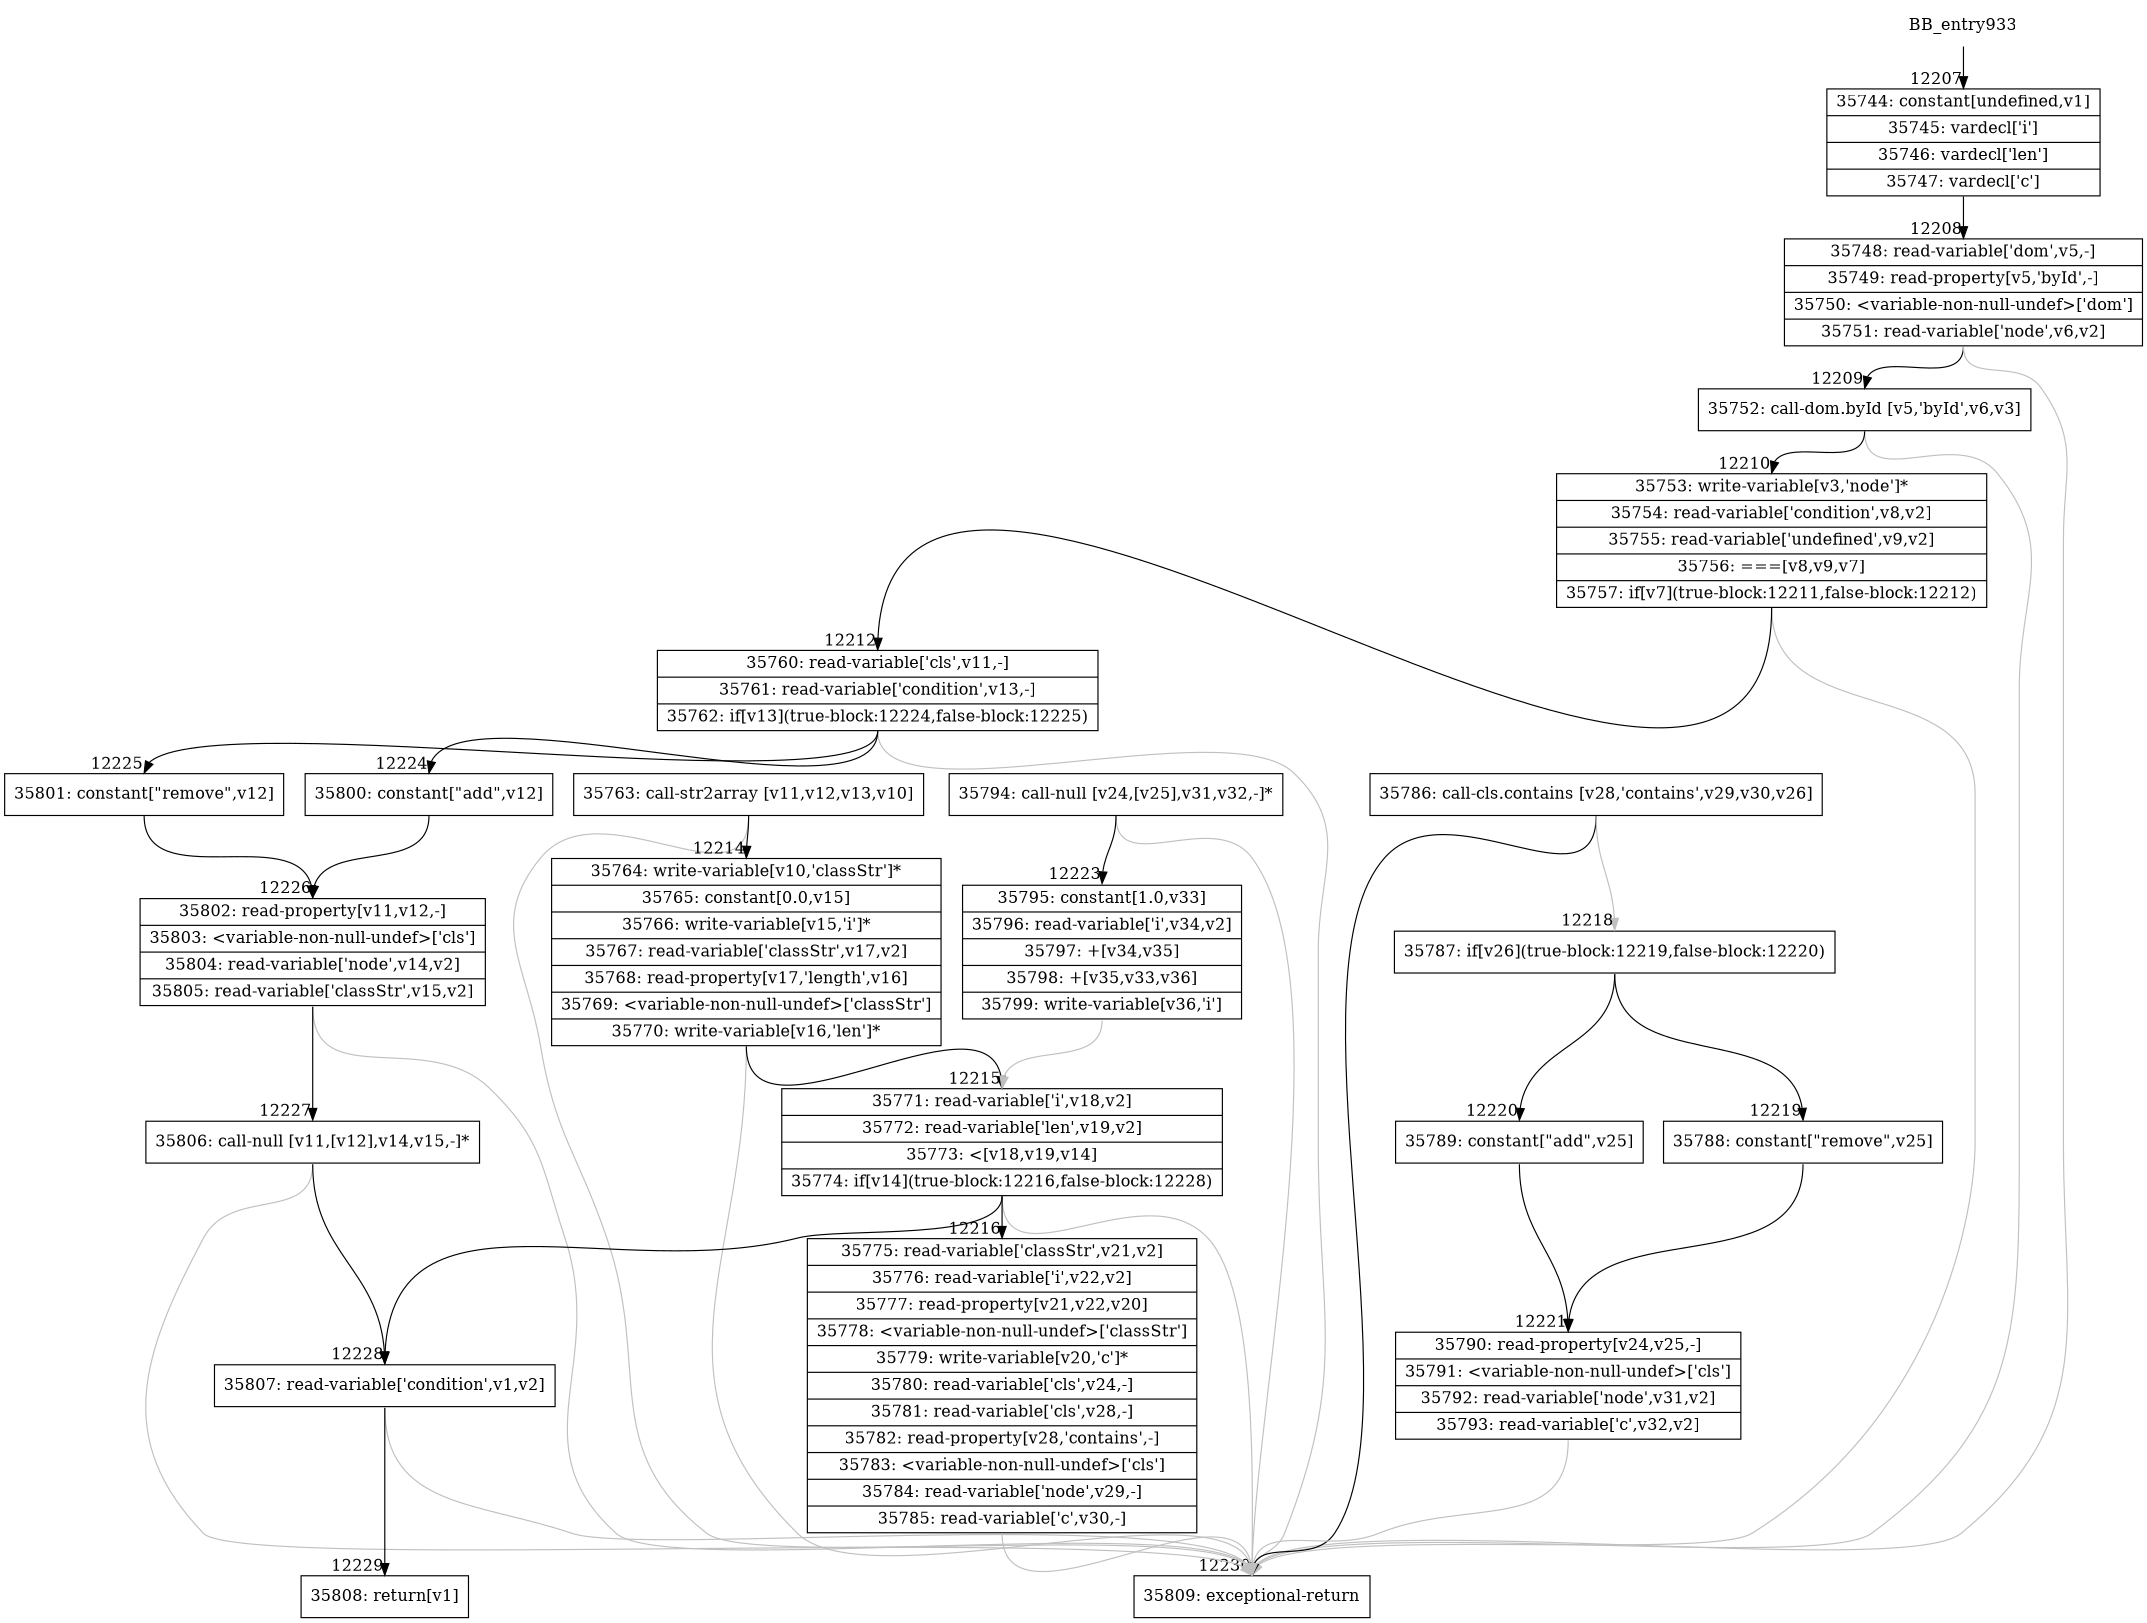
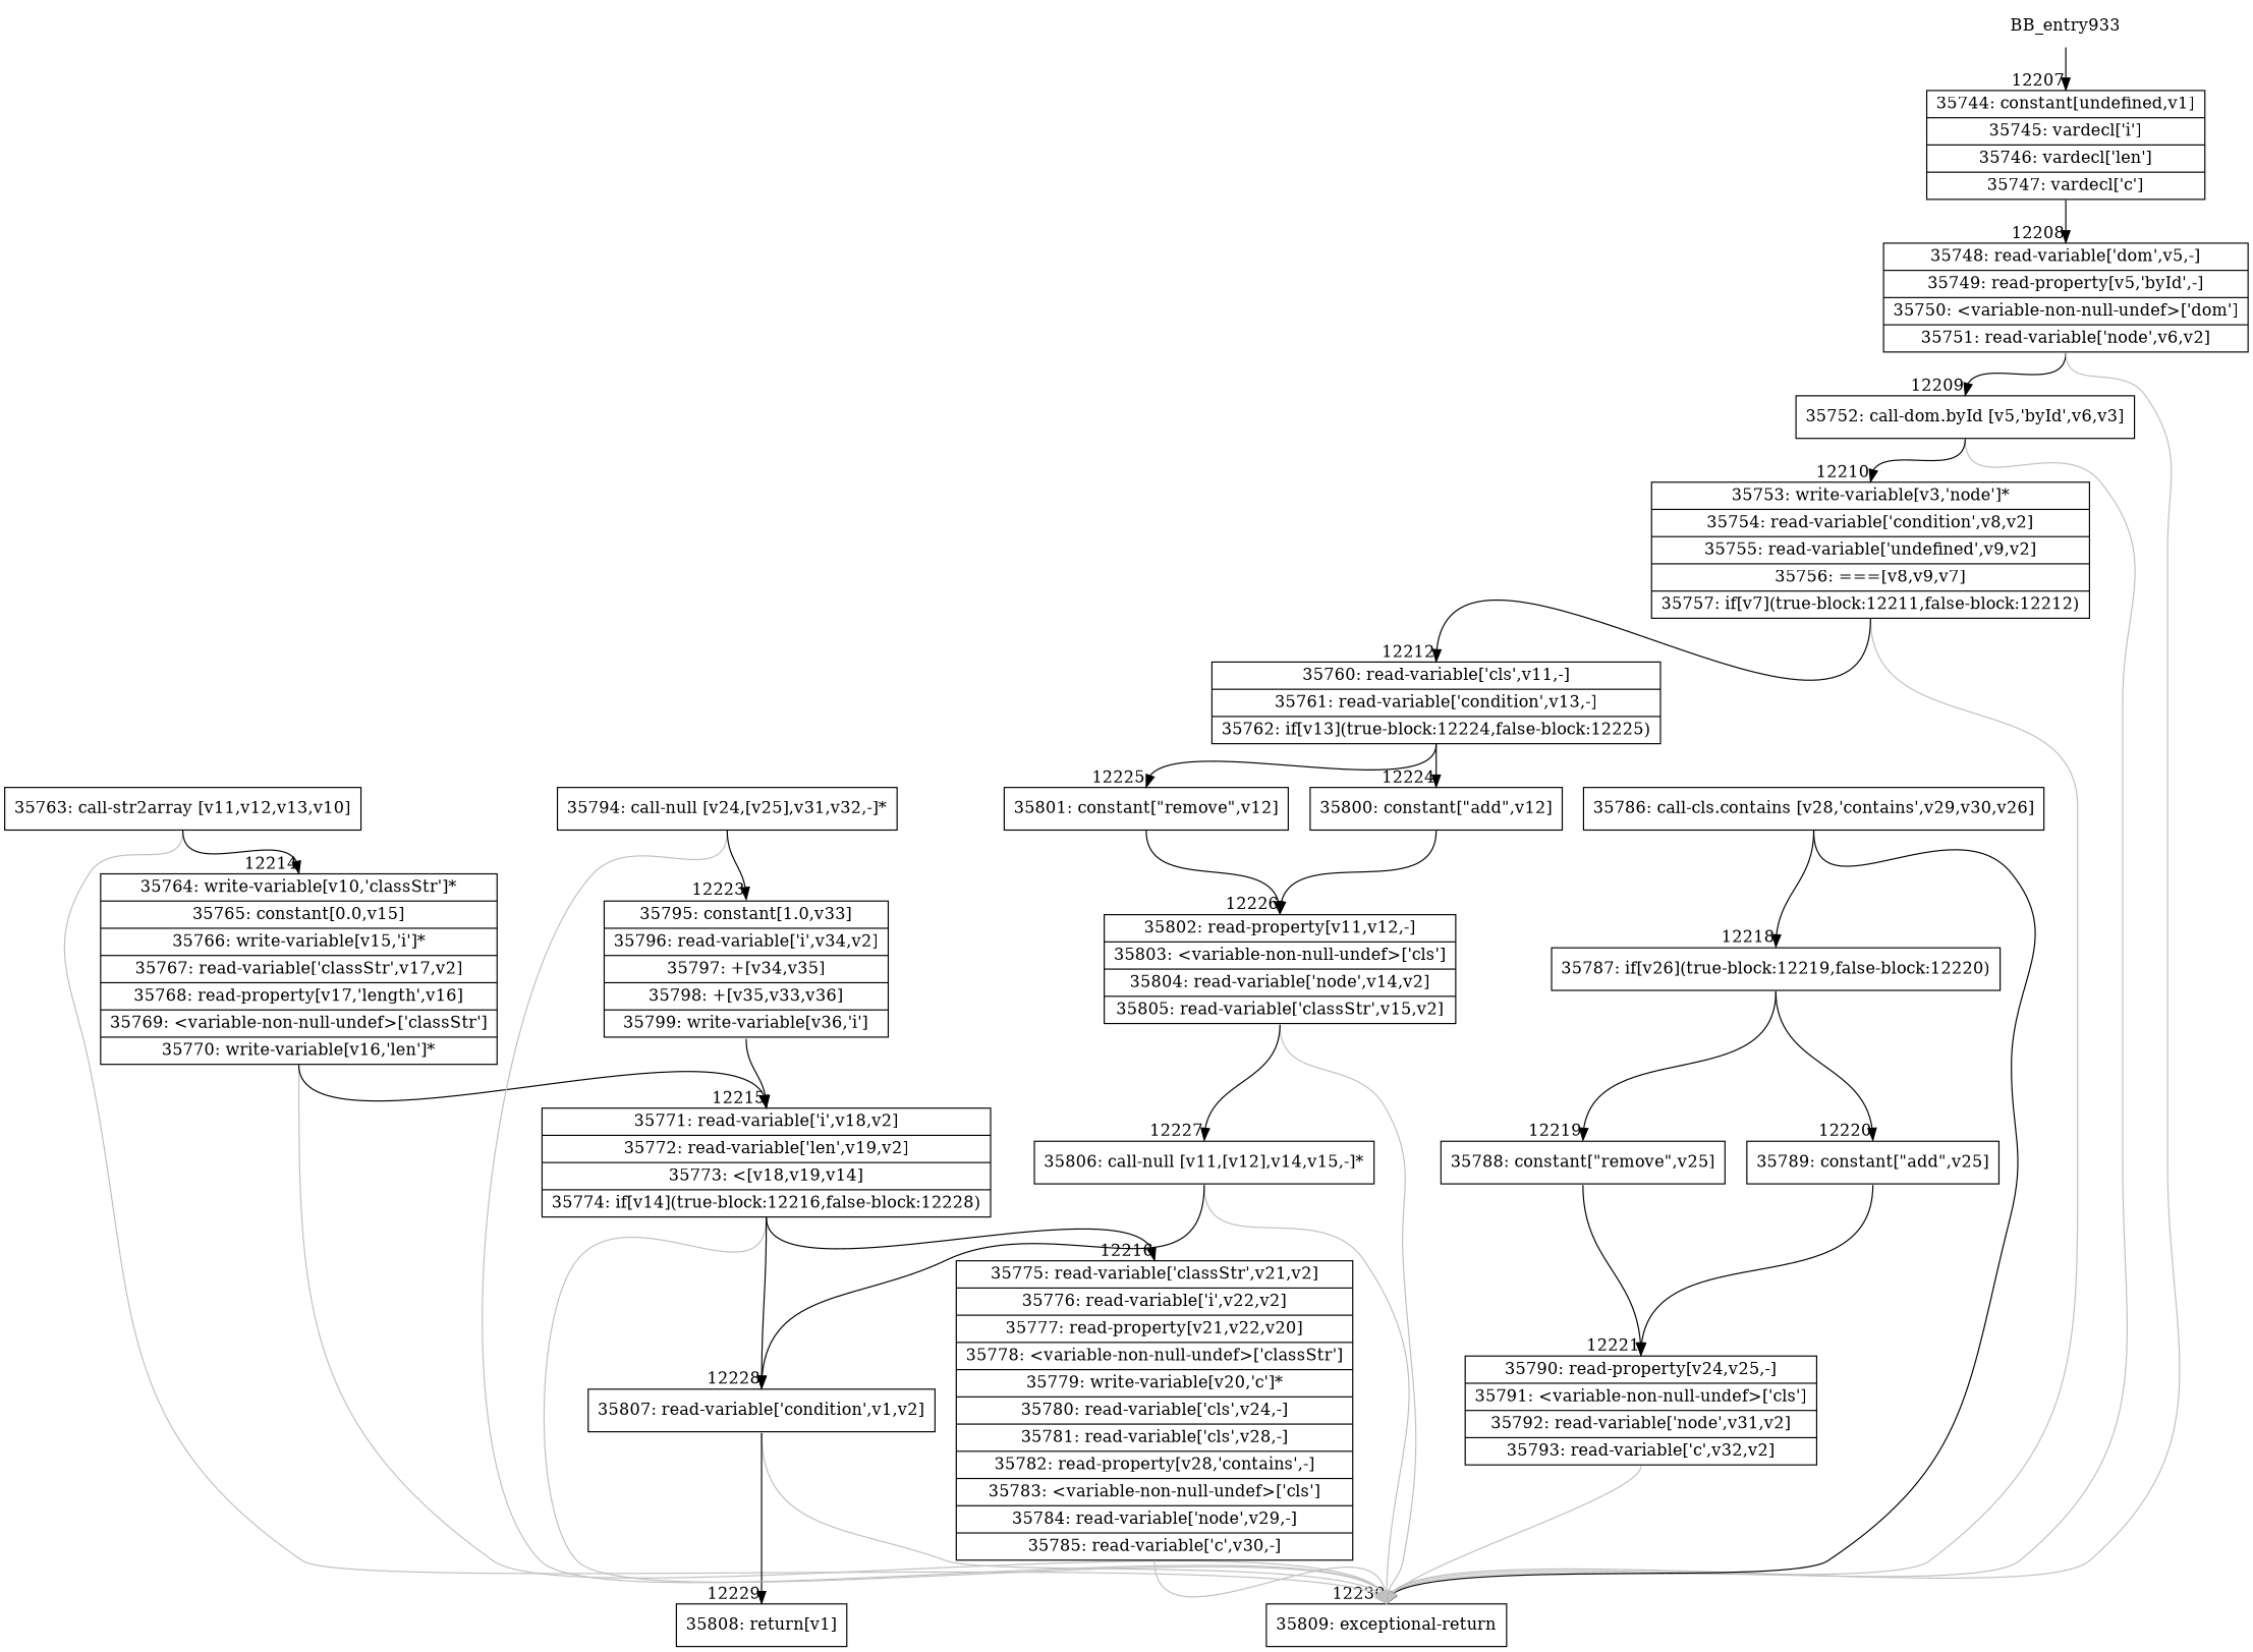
  digraph {
    rankdir=TD
    node [shape=record]
    edge [headport=n tailport=s]
    n1 [label=BB_entry933 shape=none]
    n2 [label="{35744: constant[undefined,v1]|35745: vardecl['i']|35746: vardecl['len']|35747: vardecl['c']}"]
    n3 [label="{35748: read-variable['dom',v5,-]|35749: read-property[v5,'byId',-]|35750: \<variable-non-null-undef\>['dom']|35751: read-variable['node',v6,v2]}"]
    n4 [label="{35752: call-dom.byId [v5,'byId',v6,v3]}"]
    n5 [label="{35809: exceptional-return}"]
    n6 [label="{35753: write-variable[v3,'node']*|35754: read-variable['condition',v8,v2]|35755: read-variable['undefined',v9,v2]|35756: ===[v8,v9,v7]|35757: if[v7](true-block:12211,false-block:12212)}"]
    n7 [label="{35760: read-variable['cls',v11,-]|35761: read-variable['condition',v13,-]|35762: if[v13](true-block:12224,false-block:12225)}"]
    n8 [label="{35800: constant[\"add\",v12]}"]
    n9 [label="{35801: constant[\"remove\",v12]}"]
    n10 [label="{35763: call-str2array [v11,v12,v13,v10]}"]
    n11 [label="{35764: write-variable[v10,'classStr']*|35765: constant[0.0,v15]|35766: write-variable[v15,'i']*|35767: read-variable['classStr',v17,v2]|35768: read-property[v17,'length',v16]|35769: \<variable-non-null-undef\>['classStr']|35770: write-variable[v16,'len']*}"]
    n12 [label="{35802: read-property[v11,v12,-]|35803: \<variable-non-null-undef\>['cls']|35804: read-variable['node',v14,v2]|35805: read-variable['classStr',v15,v2]}"]
    n13 [label="{35771: read-variable['i',v18,v2]|35772: read-variable['len',v19,v2]|35773: \<[v18,v19,v14]|35774: if[v14](true-block:12216,false-block:12228)}"]
    n14 [label="{35806: call-null [v11,[v12],v14,v15,-]*}"]
    n15 [label="{35775: read-variable['classStr',v21,v2]|35776: read-variable['i',v22,v2]|35777: read-property[v21,v22,v20]|35778: \<variable-non-null-undef\>['classStr']|35779: write-variable[v20,'c']*|35780: read-variable['cls',v24,-]|35781: read-variable['cls',v28,-]|35782: read-property[v28,'contains',-]|35783: \<variable-non-null-undef\>['cls']|35784: read-variable['node',v29,-]|35785: read-variable['c',v30,-]}"]
    n16 [label="{35807: read-variable['condition',v1,v2]}"]
    n17 [label="{35808: return[v1]}"]
    n18 [label="{35786: call-cls.contains [v28,'contains',v29,v30,v26]}"]
    n19 [label="{35787: if[v26](true-block:12219,false-block:12220)}"]
    n20 [label="{35788: constant[\"remove\",v25]}"]
    n21 [label="{35789: constant[\"add\",v25]}"]
    n22 [label="{35790: read-property[v24,v25,-]|35791: \<variable-non-null-undef\>['cls']|35792: read-variable['node',v31,v2]|35793: read-variable['c',v32,v2]}"]
    n23 [label="{35794: call-null [v24,[v25],v31,v32,-]*}"]
    n24 [label="{35795: constant[1.0,v33]|35796: read-variable['i',v34,v2]|35797: +[v34,v35]|35798: +[v35,v33,v36]|35799: write-variable[v36,'i']}"]
    n1 -> n2 [headlabel="    12207"]
    n2 -> n3 [headlabel="      12208"]
    n3 -> n4 [headlabel="      12209"]
    n3 -> n5 [color=gray headlabel="      12230"]
    n4 -> n5 [color=gray]
    n4 -> n6 [headlabel="      12210"]
    n6 -> n5 [color=gray]
    n6 -> n7 [headlabel="      12212"]
-   n7 -> n5 [color=gray]
    n7 -> n8 [headlabel="      12224"]
    n7 -> n9 [headlabel="      12225"]
    n8 -> n12 [headlabel="      12226"]
    n9 -> n12
    n10 -> n5 [color=gray]
    n10 -> n11 [headlabel="      12214"]
    n11 -> n5 [color=gray]
    n11 -> n13 [headlabel="      12215"]
    n12 -> n5 [color=gray]
    n12 -> n14 [headlabel="      12227"]
    n13 -> n5 [color=gray]
    n13 -> n15 [headlabel="      12216"]
    n13 -> n16 [headlabel="      12228"]
    n14 -> n5 [color=gray]
    n14 -> n16
    n15 -> n5 [color=gray]
    n16 -> n5 [color=gray]
    n16 -> n17 [headlabel="      12229"]
    n18 -> n5 [color=black]
-   n18 -> n19 [headlabel="      12218" color=gray]
+   n18 -> n19 [headlabel="      12218"]
    n19 -> n20 [headlabel="      12219"]
    n19 -> n21 [headlabel="      12220"]
    n20 -> n22 [headlabel="      12221"]
    n21 -> n22
    n22 -> n5 [color=gray]
    n23 -> n5 [color=gray]
    n23 -> n24 [headlabel="      12223"]
-   n24 -> n13 [color=gray]
+   n24 -> n13
  }
